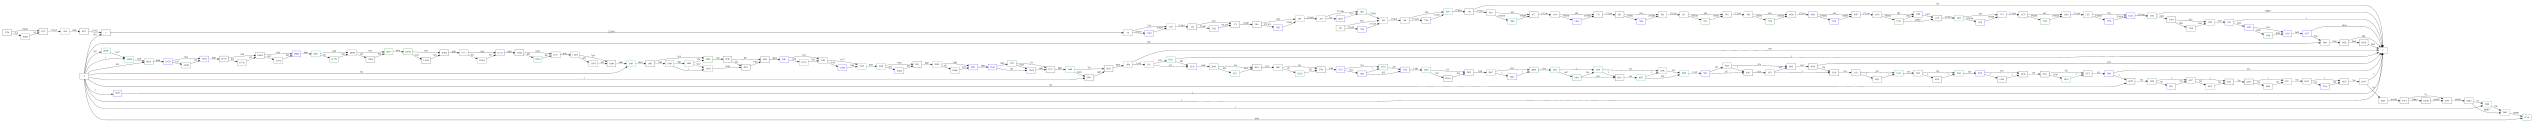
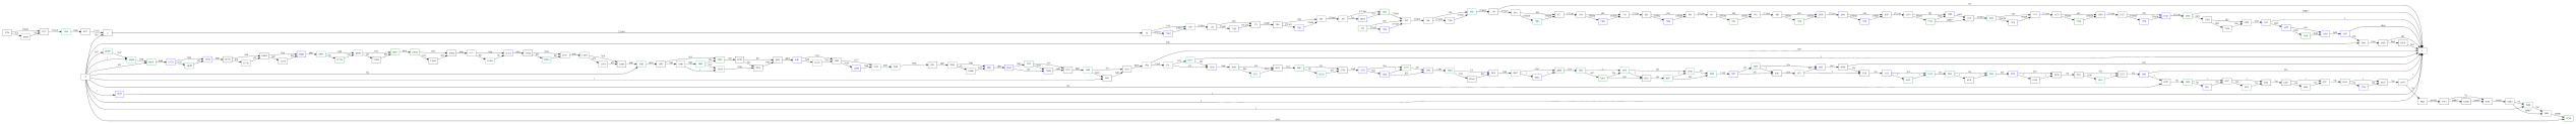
  digraph {
    fontname="EB Garamond"
    rankdir=LR
    node [color=darkgreen fontname="EB Garamond" shape=rectangle]
    edge [fontname="EB Garamond"]
    2 [color=black]
    79
    100 [color=teal]
    7262 [color=blue]
    154 [color=black]
    175 [color=black]
    7282 [color=blue]
    184 [color=black]
    208 [color=teal]
    7305 [color=blue]
    259 [color=teal]
    280
    10075 [color=blue]
    562 [color=teal]
    532
    7334 [color=blue]
    568
    589 [color=teal]
    7354 [color=blue]
    636 [color=black]
    1
    640
    673 [color=black]
    7386 [color=teal]
    694
    715 [color=black]
    7406 [color=blue]
    823 [color=black]
    844
    7426 [color=blue]
    943
    976 [color=blue]
    7458
    983
    1004 [color=blue]
    7478
    1066 [color=blue]
    1087 [color=blue]
    7498 [color=blue]
    1159
    1180 [color=blue]
    7513
    1195 [color=black]
    1201 [color=teal]
    1222 [color=blue]
    7538 [color=blue]
    1279 [color=black]
    1300 [color=blue]
    7558
    1327
    1348 [color=blue]
    7578 [color=blue]
    1352
    1384 [color=black]
    1405
    7598
    1423 [color=blue]
    1429 [color=blue]
    1450 [color=blue]
    7618
    1457 [color=blue]
    1845
    1982 [color=black]
    14201 [color=black]
    1983 [color=teal]
    1985 [color=black]
    1988
    2006
    2000 [color=teal]
    11541 [color=teal]
    2018 [color=black]
    2021 [color=black]
    2039 [color=black]
    2081 [color=blue]
    2102
    11572 [color=teal]
    2123 [color=teal]
    11592 [color=blue]
    2168 [color=teal]
    2201 [color=black]
-   12046 [color=blue]
    2282 [color=teal]
    2303 [color=blue]
    12066
    2342 [color=blue]
    2351
    11604 [color=blue]
    2372 [color=black]
    2480 [color=teal]
    2501 [color=black]
    5945 [color=black]
    2506 [color=teal]
    2513 [color=teal]
    2534 [color=blue]
    12103 [color=teal]
    2600
    2621 [color=black]
    5975 [color=teal]
    2687
    2708 [color=black]
    12126 [color=teal]
    2744 [color=blue]
    2772
    6002 [color=blue]
    2792 [color=blue]
    2810 [color=teal]
    2831 [color=blue]
    12166 [color=black]
    2867 [color=teal]
    2888
    6022 [color=blue]
    2954 [color=teal]
    2963
    2975 [color=teal]
    6051 [color=black]
    2996 [color=teal]
    6057 [color=teal]
    3020 [color=teal]
    3035 [color=blue]
    3053
    6065 [color=black]
    3083 [color=blue]
    6071 [color=teal]
    3099 [color=black]
    3101 [color=black]
    3113 [color=blue]
    3143 [color=teal]
    6138
    3245
    3266 [color=teal]
    6158 [color=black]
    3305 [color=blue]
    3338 [color=black]
    6190 [color=black]
    3551 [color=black]
    3572 [color=black]
    6210 [color=teal]
    3963 [color=blue]
    6228 [color=black]
    6326
    6347
    9653 [color=blue]
    6368 [color=black]
    9673 [color=teal]
    6497 [color=black]
    6521
    9696
    6641
    6662 [color=black]
    9716 [color=blue]
    6695
    9965
    9974 [color=black]
    9998 [color=blue]
    12298 [color=black]
    6736 [color=black]
    6757 [color=black]
    10055
    6954 [color=teal]
    6975 [color=black]
    9599 [color=blue]
    9600 [color=teal]
    9601 [color=teal]
    6718
    10016
    10099 [color=teal]
    10100 [color=teal]
    10695
    10722 [color=blue]
    10761 [color=blue]
    11685
    10770 [color=black]
    10842 [color=black]
    11756
    10863 [color=blue]
    11776
    10875 [color=teal]
    10896 [color=teal]
    11796
    10917
    11816 [color=black]
    10932
    10962 [color=black]
    11845 [color=black]
    11214
    11274 [color=blue]
    11904 [color=teal]
    11322 [color=black]
    11373
    11954 [color=teal]
    11385
    11406 [color=black]
    11974
    0
    2 -> 79 [label=272005]
    79 -> 100 [label=1348]
    79 -> 7262 [label=270657]
    100 -> 154 [label=272005]
    7262 -> 100 [label=270657]
    154 -> 175 [label=582]
    154 -> 7282 [label=271423]
    175 -> 184 [label=272005]
    7282 -> 175 [label=271423]
    184 -> 208 [label=582]
    184 -> 7305 [label=271423]
    208 -> 259 [label=272005]
    7305 -> 208 [label=271423]
    259 -> 280 [label=271240]
    259 -> 10075 [label=765]
    280 -> 562 [label=272005]
    10075 -> 280 [label=765]
    562 -> 568 [label=272005]
    532 -> 562 [label=582]
    532 -> 7334 [label=271423]
    7334 -> 562 [label=271423]
    568 -> 589 [label=582]
    568 -> 7354 [label=271423]
    589 -> 636 [label=272005]
    7354 -> 589 [label=271423]
    636 -> 1 [label=765]
    636 -> 640 [label=271240]
    640 -> 673 [label=582]
    640 -> 7386 [label=270658]
    673 -> 694 [label=271240]
    7386 -> 673 [label=270658]
    694 -> 715 [label=582]
    694 -> 7406 [label=270658]
    715 -> 823 [label=271240]
    7406 -> 715 [label=270658]
    823 -> 844 [label=582]
    823 -> 7426 [label=270658]
    844 -> 943 [label=271240]
    7426 -> 844 [label=270658]
    943 -> 976 [label=582]
    943 -> 7458 [label=270658]
    976 -> 983 [label=271240]
    7458 -> 976 [label=270658]
    983 -> 1004 [label=582]
    983 -> 7478 [label=270658]
    1004 -> 1066 [label=271240]
    7478 -> 1004 [label=270658]
    1066 -> 1087 [label=582]
    1066 -> 7498 [label=270658]
    1087 -> 1159 [label=271240]
    7498 -> 1087 [label=270658]
    1159 -> 1180 [label=582]
    1159 -> 7513 [label=270658]
    1180 -> 1195 [label=2423]
    7513 -> 1180 [label=1841]
    7513 -> 1195 [label=268817]
    1195 -> 1201 [label=271240]
    1201 -> 1222 [label=582]
    1201 -> 7538 [label=270658]
    1222 -> 1279 [label=271240]
    7538 -> 1222 [label=270658]
    1279 -> 1300 [label=582]
    1279 -> 7558 [label=270658]
    1300 -> 1327 [label=271240]
    7558 -> 1300 [label=270658]
    1327 -> 1348 [label=582]
    1327 -> 7578 [label=270658]
    1348 -> 1352 [label=271240]
    7578 -> 1348 [label=270658]
    1352 -> 1 [label=268817]
    1352 -> 1384 [label=2423]
    1384 -> 1405 [label=582]
    1384 -> 7598 [label=1841]
    1405 -> 1423 [label=2423]
    7598 -> 1405 [label=1841]
    1423 -> 1 [label=1]
    1423 -> 1429 [label=2422]
    1429 -> 1450 [label=582]
    1429 -> 7618 [label=1840]
    1450 -> 1457 [label=2422]
    7618 -> 1450 [label=1840]
    1457 -> 1 [label=1840]
    1457 -> 1845 [label=582]
    1845 -> 1982 [label=3245]
    1982 -> 1 [label=582]
    1982 -> 14201 [label=2663]
    14201 -> 1 [label=2663]
    1983 -> 1985 [label=8805]
    1985 -> 1988 [label=7982]
    1985 -> 2006 [label=823]
    1988 -> 2000 [label=7981]
    1988 -> 11541 [label=1]
    2006 -> 2018 [label=1147]
    2000 -> 2006 [label=324]
    2000 -> 11541 [label=7657]
    11541 -> 2021 [label=7658]
    2018 -> 2021 [label=324]
    2018 -> 2039 [label=823]
    2021 -> 2039 [label=7982]
    2039 -> 2081 [label=8805]
    2081 -> 2102 [label=1147]
    2081 -> 11572 [label=7658]
    2102 -> 2123 [label=1147]
    2102 -> 11592 [label=7658]
    11572 -> 2102 [label=7658]
    2123 -> 2168 [label=8805]
    11592 -> 2123 [label=7658]
    2168 -> 2201 [label=7982]
-   2168 -> 12046 [label=823]
    2201 -> 2282 [label=8805]
-   12046 -> 2201 [label=823]
    2282 -> 2303 [label=7982]
    2282 -> 12066 [label=823]
    2303 -> 2342 [label=8805]
    12066 -> 2303 [label=823]
    2342 -> 2351 [label=7982]
    2342 -> 11604 [label=823]
    2351 -> 11604 [label=7658]
    2351 -> 2372 [label=324]
    11604 -> 2372 [label=8481]
    2372 -> 2480 [label=8805]
    2480 -> 2501 [label=324]
    2480 -> 5945 [label=8481]
    2501 -> 2506 [label=8806]
    5945 -> 2501 [label=8482]
    2506 -> 1 [label=7657]
    2506 -> 2513 [label=1149]
    2513 -> 2534 [label=325]
    2513 -> 12103 [label=824]
    2534 -> 2600 [label=1148]
    12103 -> 1 [label=1]
    12103 -> 2534 [label=823]
    2600 -> 2621 [label=324]
    2600 -> 5975 [label=824]
    2621 -> 2687 [label=1148]
    5975 -> 2621 [label=824]
    2687 -> 2708 [label=325]
    2687 -> 12126 [label=823]
    2708 -> 2744 [label=1148]
    12126 -> 2708 [label=823]
    2744 -> 2772 [label=324]
    2744 -> 6002 [label=824]
    2772 -> 2792 [label=325]
    6002 -> 2772 [label=1]
    6002 -> 2792 [label=823]
    2792 -> 2810 [label=1148]
    2810 -> 2831 [label=325]
    2810 -> 12166 [label=823]
    2831 -> 2867 [label=1148]
    12166 -> 2831 [label=823]
    2867 -> 2888 [label=1147]
    2867 -> 6022 [label=1]
    2888 -> 2954 [label=1148]
    6022 -> 2888 [label=1]
    2954 -> 2963 [label=1147]
    2954 -> 2975 [label=1]
    2963 -> 2975 [label=324]
    2963 -> 6051 [label=823]
    2975 -> 6051 [label=1]
    2975 -> 2996 [label=324]
    6051 -> 6057 [label=824]
    2996 -> 3020 [label=325]
    6057 -> 2996 [label=1]
    6057 -> 3020 [label=823]
    3020 -> 3035 [label=1148]
    3035 -> 3053 [label=325]
    3035 -> 6065 [label=823]
    3053 -> 6065 [label=1]
    3053 -> 3083 [label=324]
    6065 -> 6071 [label=824]
    3083 -> 3099 [label=1147]
    6071 -> 3083 [label=823]
    6071 -> 3101 [label=1]
    3099 -> 1 [label=823]
    3099 -> 3101 [label=324]
    3101 -> 3113 [label=325]
    3113 -> 3143 [label=324]
    3113 -> 6138 [label=1]
    3143 -> 3245 [label=325]
    6138 -> 3143 [label=1]
    3245 -> 3266 [label=324]
    3245 -> 6158 [label=1]
    3266 -> 3305 [label=325]
    6158 -> 3266 [label=1]
    3305 -> 3338 [label=324]
    3305 -> 6190 [label=1]
    3338 -> 3551 [label=325]
    6190 -> 3338 [label=1]
    3551 -> 3572 [label=324]
    3551 -> 6210 [label=1840]
    3572 -> 3963 [label=325]
    6210 -> 3572 [label=1]
    3963 -> 1 [label=324]
    3963 -> 6228 [label=1]
    6228 -> 6326 [label=766]
    6326 -> 6347 [label=1]
    6326 -> 9653 [label=765]
    6347 -> 6368 [label=1]
    6347 -> 9673 [label=765]
    9653 -> 6347 [label=765]
    6368 -> 6497 [label=766]
    9673 -> 6368 [label=765]
    6497 -> 6521 [label=1]
    6497 -> 9696 [label=765]
    6521 -> 6641 [label=766]
    9696 -> 6521 [label=765]
    6641 -> 6662 [label=1]
    6641 -> 9716 [label=765]
    6662 -> 6695 [label=766]
    9716 -> 6662 [label=765]
    6695 -> 1 [label=1]
    6695 -> 9965 [label=765]
    9965 -> 9974 [label=269582]
    9974 -> 9998 [label=765]
    9974 -> 12298 [label=268817]
    9998 -> 10016 [label=269582]
    12298 -> 9998 [label=268817]
    6736 -> 6757 [label=270658]
    6736 -> 10055 [label=765]
    6757 -> 6954 [label=271423]
    10055 -> 6757 [label=765]
    6954 -> 6975 [label=2606]
    6975 -> 2 [label=271423]
    9599 -> 1 [label=1]
    9600 -> 9601 [label=766]
    9601 -> 6718 [label=269583]
    10016 -> 9600 [label=765]
    10016 -> 9601 [label=268817]
    10099 -> 10100 [label=7657]
    10100 -> 10695 [label=7658]
    10695 -> 10722 [label=8481]
    10722 -> 10761 [label=7658]
    10722 -> 11685 [label=823]
    10761 -> 10770 [label=8481]
    11685 -> 10761 [label=823]
    10770 -> 10842 [label=7658]
    10770 -> 11756 [label=823]
    10842 -> 10863 [label=7658]
    10842 -> 11776 [label=823]
    11756 -> 10842 [label=823]
    10863 -> 10875 [label=8881]
    11776 -> 10863 [label=823]
    10875 -> 10896 [label=7658]
    10875 -> 11796 [label=823]
    10896 -> 10917 [label=7658]
    10896 -> 11816 [label=823]
    11796 -> 10896 [label=823]
    10917 -> 10932 [label=8481]
    11816 -> 10917 [label=823]
    10932 -> 10962 [label=7658]
    10932 -> 11845 [label=823]
    10962 -> 11214 [label=8481]
    11845 -> 10962 [label=823]
    11214 -> 11274 [label=7658]
    11214 -> 11904 [label=823]
    11274 -> 11322 [label=8481]
    11904 -> 11274 [label=823]
    11322 -> 11373 [label=7658]
    11322 -> 11954 [label=823]
    11373 -> 11385 [label=8481]
    11954 -> 11373 [label=823]
    11385 -> 11406 [label=7658]
    11385 -> 11974 [label=823]
    11406 -> 1983 [label=8481]
    11974 -> 11406 [label=823]
    0 -> 2 [label=582]
    0 -> 1 [label=1]
    0 -> 1845 [label=2663]
    0 -> 1983 [label=324]
    0 -> 5945 [label=1]
    0 -> 6228 [label=765]
    0 -> 9599 [label=1]
    0 -> 9600 [label=1]
    0 -> 6718 [label=1840]
    0 -> 10099 [label=7657]
    0 -> 10100 [label=1]
    0 -> 10695 [label=823]
  }
